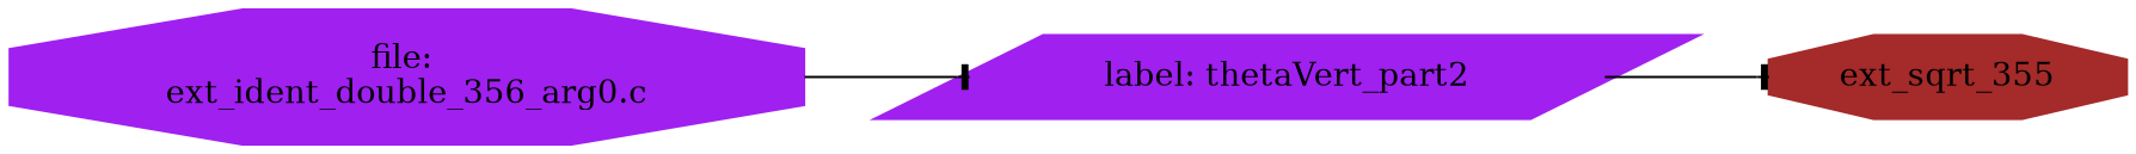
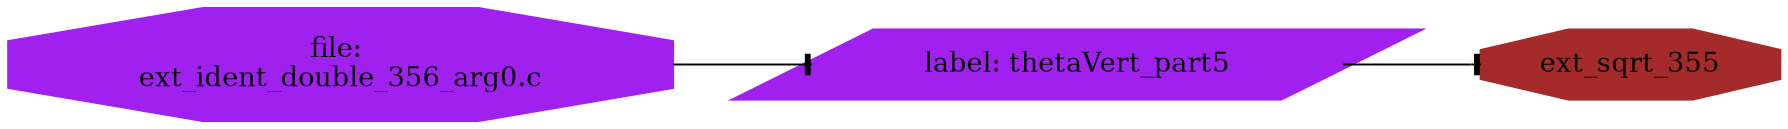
  digraph {
    rankdir=LR
    node [color=purple shape=octagon style=filled]
    edge [color=black arrowhead=tee]
    n1 [label="file: \next_ident_double_356_arg0.c"]
-   n2 [label="label: thetaVert_part2" shape=parallelogram]
+   n2 [label="label: thetaVert_part5" shape=parallelogram]
    n3 [color=brown label=ext_sqrt_355]
    n1 -> n2
    n2 -> n3
  }
